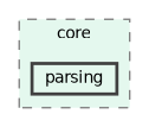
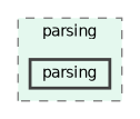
  digraph {
    compound=true
    rankdir=LR
    n1 [color=grey25 fillcolor="#e4f8ee" fontname=Helvetica fontsize=10 height=0.2 label=parsing shape=box style="filled,bold" width=0.4]
    subgraph cluster_1 {
      bgcolor="#e4f8ee"
      fontname=Helvetica
      fontsize=10
-     label=core
+     label=parsing
      pencolor=grey50
      style="filled,dashed"
      n1
    }
  }
